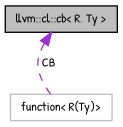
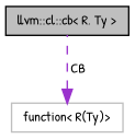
  digraph {
    fontname="Patrick Hand"
    node [fontname="Patrick Hand" fontsize=10 shape=record]
    n1 [color=black fillcolor=grey75 fontcolor=black height=0.2 label="llvm::cl::cb\< R, Ty \>" style=filled width=0.4]
    n2 [color=grey75 height=0.2 label="function\< R(Ty)\>" width=0.4]
-   n1 -> n2 [color=darkorchid3 dir=back fontname="Patrick Hand" fontsize=10 label=" CB" labelfontname=Helvetica labelfontsize=10 style=dashed]
+   n2 -> n1 [color=darkorchid3 dir=back fontname="Patrick Hand" fontsize=10 label=" CB" labelfontname=Helvetica labelfontsize=10 style=dashed]
  }
